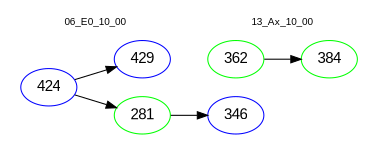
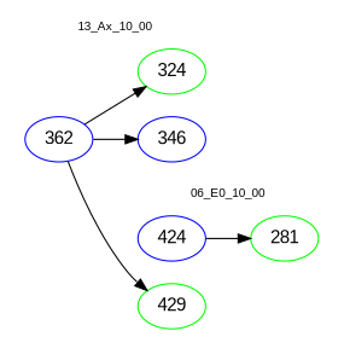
  digraph {
    fontname="Liberation Sans"
    rankdir=LR
    node [color=blue fontname="Liberation Sans"]
    edge [color=black fontname="Liberation Sans"]
-   n1 [color=green label=362]
+   n1 [label=362]
    n2 [label=346]
-   n3 [color=green label=384]
+   n3 [color=green label=324]
    n4 [label=424]
    n5 [color=green label=281]
-   n6 [label=429]
+   n6 [color=green label=429]
    subgraph cluster_1 {
      color=white
      fontsize=10
      label="13_Ax_10_00"
      n1
      n2
      n3
    }
    subgraph cluster_2 {
      color=white
      fontsize=10
      label="06_E0_10_00"
      n4
      n5
      n6
    }
-   n5 -> n2
+   n1 -> n2
    n1 -> n3
    n4 -> n5
-   n4 -> n6
+   n1 -> n6
  }
